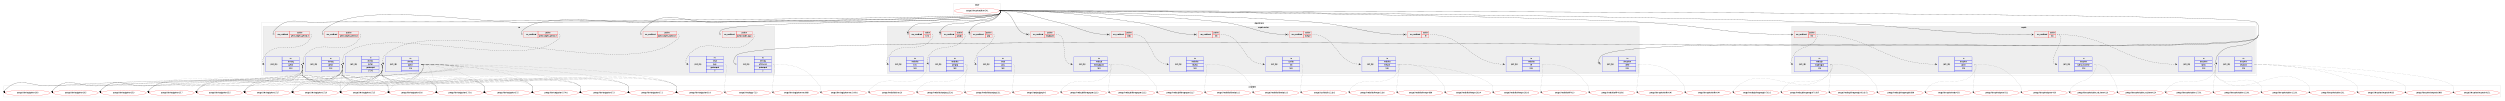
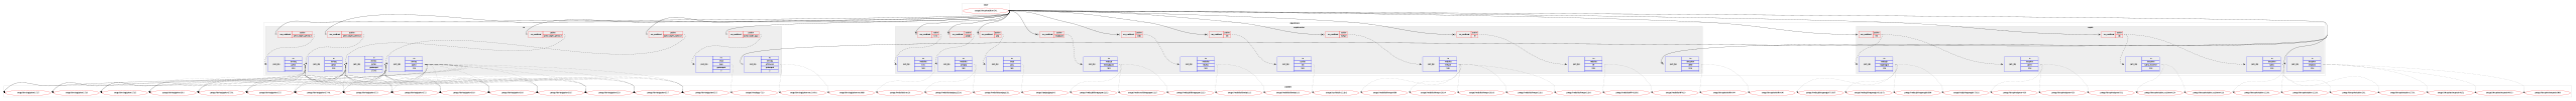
  digraph {
    compound=true
    concentrate=true
    fontname="Liberation Sans"
    fontsize=10
    newrank=true
    rankdir=TB
    ranksep=1.5
    node [color=red fontname="Liberation Sans" fontsize=10]
    edge [arrowhead=vee fontname="Liberation Sans" headport=w style=dotted tailport=e weight=100]
    n1 [label="portage://dev-python/pillow-5.4.1" width=4]
    n2 [color=blue label=<<TABLE BORDER="0" CELLBORDER="1" CELLSPACING="0" CELLPADDING="4" WIDTH="220"><TR><TD ROWSPAN="6" CELLPADDING="30">pack_dep</TD></TR><TR><TD WIDTH="110">no</TD></TR><TR><TD>dev-python</TD></TR><TR><TD>sphinx</TD></TR><TR><TD>none</TD></TR><TR><TD></TD></TR></TABLE>> shape=none]
    n3 [color=blue label=<<TABLE BORDER="0" CELLBORDER="1" CELLSPACING="0" CELLPADDING="4" WIDTH="220"><TR><TD ROWSPAN="6" CELLPADDING="30">pack_dep</TD></TR><TR><TD WIDTH="110">no</TD></TR><TR><TD>dev-python</TD></TR><TR><TD>sphinx_rtd_theme</TD></TR><TR><TD>none</TD></TR><TR><TD></TD></TR></TABLE>> shape=none]
    n4 [label=<<TABLE BORDER="0" CELLBORDER="1" CELLSPACING="0" CELLPADDING="4"><TR><TD ROWSPAN="3" CELLPADDING="10">use_conditional</TD></TR><TR><TD>positive</TD></TR><TR><TD>doc</TD></TR></TABLE>> shape=none]
    n5 [color=blue label=<<TABLE BORDER="0" CELLBORDER="1" CELLSPACING="0" CELLPADDING="4" WIDTH="220"><TR><TD ROWSPAN="6" CELLPADDING="30">pack_dep</TD></TR><TR><TD WIDTH="110">no</TD></TR><TR><TD>dev-python</TD></TR><TR><TD>pytest</TD></TR><TR><TD>none</TD></TR><TR><TD></TD></TR></TABLE>> shape=none]
    n6 [color=blue label=<<TABLE BORDER="0" CELLBORDER="1" CELLSPACING="0" CELLPADDING="4" WIDTH="220"><TR><TD ROWSPAN="6" CELLPADDING="30">pack_dep</TD></TR><TR><TD WIDTH="110">no</TD></TR><TR><TD>media-gfx</TD></TR><TR><TD>imagemagick</TD></TR><TR><TD>none</TD></TR><TR><TD></TD></TR></TABLE>> shape=none]
    n7 [label=<<TABLE BORDER="0" CELLBORDER="1" CELLSPACING="0" CELLPADDING="4"><TR><TD ROWSPAN="3" CELLPADDING="10">use_conditional</TD></TR><TR><TD>positive</TD></TR><TR><TD>test</TD></TR></TABLE>> shape=none]
    n8 [color=blue label=<<TABLE BORDER="0" CELLBORDER="1" CELLSPACING="0" CELLPADDING="4" WIDTH="220"><TR><TD ROWSPAN="6" CELLPADDING="30">pack_dep</TD></TR><TR><TD WIDTH="110">no</TD></TR><TR><TD>dev-python</TD></TR><TR><TD>setuptools</TD></TR><TR><TD>none</TD></TR><TR><TD></TD></TR></TABLE>> shape=none]
    n9 [color=blue label=<<TABLE BORDER="0" CELLBORDER="1" CELLSPACING="0" CELLPADDING="4" WIDTH="220"><TR><TD ROWSPAN="6" CELLPADDING="30">pack_dep</TD></TR><TR><TD WIDTH="110">no</TD></TR><TR><TD>media-gfx</TD></TR><TR><TD>libimagequant</TD></TR><TR><TD>none</TD></TR><TR><TD></TD></TR></TABLE>> shape=none]
    n10 [label=<<TABLE BORDER="0" CELLBORDER="1" CELLSPACING="0" CELLPADDING="4"><TR><TD ROWSPAN="3" CELLPADDING="10">use_conditional</TD></TR><TR><TD>positive</TD></TR><TR><TD>imagequant</TD></TR></TABLE>> shape=none]
    n11 [color=blue label=<<TABLE BORDER="0" CELLBORDER="1" CELLSPACING="0" CELLPADDING="4" WIDTH="220"><TR><TD ROWSPAN="6" CELLPADDING="30">pack_dep</TD></TR><TR><TD WIDTH="110">no</TD></TR><TR><TD>virtual</TD></TR><TR><TD>jpeg</TD></TR><TR><TD>none</TD></TR><TR><TD></TD></TR></TABLE>> shape=none]
    n12 [label=<<TABLE BORDER="0" CELLBORDER="1" CELLSPACING="0" CELLPADDING="4"><TR><TD ROWSPAN="3" CELLPADDING="10">use_conditional</TD></TR><TR><TD>positive</TD></TR><TR><TD>jpeg</TD></TR></TABLE>> shape=none]
    n13 [color=blue label=<<TABLE BORDER="0" CELLBORDER="1" CELLSPACING="0" CELLPADDING="4" WIDTH="220"><TR><TD ROWSPAN="6" CELLPADDING="30">pack_dep</TD></TR><TR><TD WIDTH="110">no</TD></TR><TR><TD>media-libs</TD></TR><TR><TD>openjpeg</TD></TR><TR><TD>none</TD></TR><TR><TD></TD></TR></TABLE>> shape=none]
    n14 [label=<<TABLE BORDER="0" CELLBORDER="1" CELLSPACING="0" CELLPADDING="4"><TR><TD ROWSPAN="3" CELLPADDING="10">use_conditional</TD></TR><TR><TD>positive</TD></TR><TR><TD>jpeg2k</TD></TR></TABLE>> shape=none]
    n15 [color=blue label=<<TABLE BORDER="0" CELLBORDER="1" CELLSPACING="0" CELLPADDING="4" WIDTH="220"><TR><TD ROWSPAN="6" CELLPADDING="30">pack_dep</TD></TR><TR><TD WIDTH="110">no</TD></TR><TR><TD>media-libs</TD></TR><TR><TD>lcms</TD></TR><TR><TD>none</TD></TR><TR><TD></TD></TR></TABLE>> shape=none]
    n16 [label=<<TABLE BORDER="0" CELLBORDER="1" CELLSPACING="0" CELLPADDING="4"><TR><TD ROWSPAN="3" CELLPADDING="10">use_conditional</TD></TR><TR><TD>positive</TD></TR><TR><TD>lcms</TD></TR></TABLE>> shape=none]
    n17 [color=blue label=<<TABLE BORDER="0" CELLBORDER="1" CELLSPACING="0" CELLPADDING="4" WIDTH="220"><TR><TD ROWSPAN="6" CELLPADDING="30">pack_dep</TD></TR><TR><TD WIDTH="110">no</TD></TR><TR><TD>media-libs</TD></TR><TR><TD>tiff</TD></TR><TR><TD>none</TD></TR><TR><TD></TD></TR></TABLE>> shape=none]
    n18 [label=<<TABLE BORDER="0" CELLBORDER="1" CELLSPACING="0" CELLPADDING="4"><TR><TD ROWSPAN="3" CELLPADDING="10">use_conditional</TD></TR><TR><TD>positive</TD></TR><TR><TD>tiff</TD></TR></TABLE>> shape=none]
    n19 [color=blue label=<<TABLE BORDER="0" CELLBORDER="1" CELLSPACING="0" CELLPADDING="4" WIDTH="220"><TR><TD ROWSPAN="6" CELLPADDING="30">pack_dep</TD></TR><TR><TD WIDTH="110">no</TD></TR><TR><TD>media-libs</TD></TR><TR><TD>freetype</TD></TR><TR><TD>none</TD></TR><TR><TD></TD></TR></TABLE>> shape=none]
    n20 [label=<<TABLE BORDER="0" CELLBORDER="1" CELLSPACING="0" CELLPADDING="4"><TR><TD ROWSPAN="3" CELLPADDING="10">use_conditional</TD></TR><TR><TD>positive</TD></TR><TR><TD>truetype</TD></TR></TABLE>> shape=none]
    n21 [color=blue label=<<TABLE BORDER="0" CELLBORDER="1" CELLSPACING="0" CELLPADDING="4" WIDTH="220"><TR><TD ROWSPAN="6" CELLPADDING="30">pack_dep</TD></TR><TR><TD WIDTH="110">no</TD></TR><TR><TD>sys-libs</TD></TR><TR><TD>zlib</TD></TR><TR><TD>none</TD></TR><TR><TD></TD></TR></TABLE>> shape=none]
    n22 [label=<<TABLE BORDER="0" CELLBORDER="1" CELLSPACING="0" CELLPADDING="4"><TR><TD ROWSPAN="3" CELLPADDING="10">use_conditional</TD></TR><TR><TD>positive</TD></TR><TR><TD>zlib</TD></TR></TABLE>> shape=none]
    n23 [color=blue label=<<TABLE BORDER="0" CELLBORDER="1" CELLSPACING="0" CELLPADDING="4" WIDTH="220"><TR><TD ROWSPAN="6" CELLPADDING="30">pack_dep</TD></TR><TR><TD WIDTH="110">no</TD></TR><TR><TD>media-libs</TD></TR><TR><TD>libwebp</TD></TR><TR><TD>none</TD></TR><TR><TD></TD></TR></TABLE>> shape=none]
    n24 [label=<<TABLE BORDER="0" CELLBORDER="1" CELLSPACING="0" CELLPADDING="4"><TR><TD ROWSPAN="3" CELLPADDING="10">use_conditional</TD></TR><TR><TD>positive</TD></TR><TR><TD>webp</TD></TR></TABLE>> shape=none]
    n25 [color=blue label=<<TABLE BORDER="0" CELLBORDER="1" CELLSPACING="0" CELLPADDING="4" WIDTH="220"><TR><TD ROWSPAN="6" CELLPADDING="30">pack_dep</TD></TR><TR><TD WIDTH="110">no</TD></TR><TR><TD>dev-python</TD></TR><TR><TD>olefile</TD></TR><TR><TD>none</TD></TR><TR><TD></TD></TR></TABLE>> shape=none]
    n26 [color=blue label=<<TABLE BORDER="0" CELLBORDER="1" CELLSPACING="0" CELLPADDING="4" WIDTH="220"><TR><TD ROWSPAN="6" CELLPADDING="30">pack_dep</TD></TR><TR><TD WIDTH="110">no</TD></TR><TR><TD>virtual</TD></TR><TR><TD>pypy</TD></TR><TR><TD>greaterequal</TD></TR><TR><TD>5</TD></TR></TABLE>> shape=none]
    n27 [label=<<TABLE BORDER="0" CELLBORDER="1" CELLSPACING="0" CELLPADDING="4"><TR><TD ROWSPAN="3" CELLPADDING="10">use_conditional</TD></TR><TR><TD>positive</TD></TR><TR><TD>python_targets_pypy</TD></TR></TABLE>> shape=none]
    n28 [color=blue label=<<TABLE BORDER="0" CELLBORDER="1" CELLSPACING="0" CELLPADDING="4" WIDTH="220"><TR><TD ROWSPAN="6" CELLPADDING="30">pack_dep</TD></TR><TR><TD WIDTH="110">no</TD></TR><TR><TD>dev-lang</TD></TR><TR><TD>python</TD></TR><TR><TD>greaterequal</TD></TR><TR><TD>2.7.5-r2</TD></TR></TABLE>> shape=none]
    n29 [label=<<TABLE BORDER="0" CELLBORDER="1" CELLSPACING="0" CELLPADDING="4"><TR><TD ROWSPAN="3" CELLPADDING="10">use_conditional</TD></TR><TR><TD>positive</TD></TR><TR><TD>python_targets_python2_7</TD></TR></TABLE>> shape=none]
    n30 [color=blue label=<<TABLE BORDER="0" CELLBORDER="1" CELLSPACING="0" CELLPADDING="4" WIDTH="220"><TR><TD ROWSPAN="6" CELLPADDING="30">pack_dep</TD></TR><TR><TD WIDTH="110">no</TD></TR><TR><TD>dev-lang</TD></TR><TR><TD>python</TD></TR><TR><TD>none</TD></TR><TR><TD></TD></TR></TABLE>> shape=none]
    n31 [label=<<TABLE BORDER="0" CELLBORDER="1" CELLSPACING="0" CELLPADDING="4"><TR><TD ROWSPAN="3" CELLPADDING="10">use_conditional</TD></TR><TR><TD>positive</TD></TR><TR><TD>python_targets_python3_5</TD></TR></TABLE>> shape=none]
    n32 [color=blue label=<<TABLE BORDER="0" CELLBORDER="1" CELLSPACING="0" CELLPADDING="4" WIDTH="220"><TR><TD ROWSPAN="6" CELLPADDING="30">pack_dep</TD></TR><TR><TD WIDTH="110">no</TD></TR><TR><TD>dev-lang</TD></TR><TR><TD>python</TD></TR><TR><TD>none</TD></TR><TR><TD></TD></TR></TABLE>> shape=none]
    n33 [label=<<TABLE BORDER="0" CELLBORDER="1" CELLSPACING="0" CELLPADDING="4"><TR><TD ROWSPAN="3" CELLPADDING="10">use_conditional</TD></TR><TR><TD>positive</TD></TR><TR><TD>python_targets_python3_6</TD></TR></TABLE>> shape=none]
    n34 [color=blue label=<<TABLE BORDER="0" CELLBORDER="1" CELLSPACING="0" CELLPADDING="4" WIDTH="220"><TR><TD ROWSPAN="6" CELLPADDING="30">pack_dep</TD></TR><TR><TD WIDTH="110">no</TD></TR><TR><TD>dev-lang</TD></TR><TR><TD>python</TD></TR><TR><TD>none</TD></TR><TR><TD></TD></TR></TABLE>> shape=none]
    n35 [label=<<TABLE BORDER="0" CELLBORDER="1" CELLSPACING="0" CELLPADDING="4"><TR><TD ROWSPAN="3" CELLPADDING="10">use_conditional</TD></TR><TR><TD>positive</TD></TR><TR><TD>python_targets_python3_7</TD></TR></TABLE>> shape=none]
    n36 [color=blue label=<<TABLE BORDER="0" CELLBORDER="1" CELLSPACING="0" CELLPADDING="4" WIDTH="220"><TR><TD ROWSPAN="6" CELLPADDING="30">pack_dep</TD></TR><TR><TD WIDTH="110">no</TD></TR><TR><TD>dev-lang</TD></TR><TR><TD>python-exec</TD></TR><TR><TD>greaterequal</TD></TR><TR><TD>2</TD></TR></TABLE>> shape=none]
-   n37 [label="portage://dev-python/webp-4.5.0" width=4]
+   n37 [label="portage://dev-python/pytest-4.5.0" width=4]
    n38 [label="portage://dev-python/pytest-4.6.6" width=4]
    n39 [label="portage://dev-python/pytest-5.0.1" width=4]
    n40 [label="portage://dev-python/sphinx-1.2.2-r1" width=4]
    n41 [label="portage://dev-python/sphinx-1.2.3-r1" width=4]
    n42 [label="portage://dev-python/sphinx-1.7.5-r1" width=4]
    n43 [label="portage://dev-python/sphinx-2.0.1" width=4]
    n44 [label="portage://dev-python/sphinx_rtd_theme-0.1.9" width=4]
    n45 [label="portage://dev-python/sphinx_rtd_theme-0.2.4" width=4]
    n46 [label="portage://media-gfx/imagemagick-6.9.10.71" width=4]
    n47 [label="portage://media-gfx/imagemagick-7.0.8.67" width=4]
-   n48 [label="portage://media-gfx/imagemagick-7.0.9.2" width=4]
+   n48 [label="portage://rtd-gfx/imagemagick-7.0.9.2" width=4]
    n49 [label="portage://media-gfx/imagemagick-9999" width=4]
    n50 [label="portage://dev-python/setuptools-40.6.3" width=4]
    n51 [label="portage://dev-python/setuptools-41.5.1" width=4]
    n52 [label="portage://dev-python/setuptools-9999" width=4]
-   n53 [label="portage://media-gfx/libimagequant-2.11.7" width=4]
+   n53 [label="portage://media-exec/libimagequant-2.11.7" width=4]
    n54 [label="portage://media-gfx/libimagequant-2.12.2" width=4]
    n55 [label="portage://media-gfx/libimagequant-2.12.3" width=4]
    n56 [label="portage://openjpeg/jpeg-0-r3" width=4]
    n57 [label="portage://media-libs/tiff-4.0.18-r2" width=4]
    n58 [label="portage://media-libs/tiff-4.1.0" width=4]
    n59 [label="portage://media-libs/openjpeg-1.5.2-r1" width=4]
    n60 [label="portage://media-libs/openjpeg-2.3.1" width=4]
    n61 [label="portage://media-libs/lcms-2.9" width=4]
    n62 [label="portage://media-libs/freetype-2.10.0" width=4]
+   n63 [label="portage://media-libs/freetype-2.10.1" width=4]
    n64 [label="portage://media-libs/freetype-2.9.1-r3" width=4]
    n65 [label="portage://media-libs/freetype-2.9.1-r4" width=4]
    n66 [label="portage://media-libs/freetype-9999" width=4]
    n67 [label="portage://media-libs/libwebp-1.0.2" width=4]
    n68 [label="portage://media-libs/libwebp-1.0.3" width=4]
    n69 [label="portage://sys-libs/zlib-1.2.11-r2" width=4]
    n70 [label="portage://dev-python/olefile-0.44" width=4]
    n71 [label="portage://dev-python/olefile-0.46" width=4]
    n72 [label="portage://virtual/pypy-7.2.0" width=4]
    n73 [label="portage://dev-lang/python-2.7.15" width=4]
    n74 [label="portage://dev-lang/python-2.7.16" width=4]
    n75 [label="portage://dev-lang/python-2.7.17" width=4]
    n76 [label="portage://dev-lang/python-3.5.5" width=4]
    n77 [label="portage://dev-lang/python-3.5.7" width=4]
    n78 [label="portage://dev-lang/python-3.5.9" width=4]
    n79 [label="portage://dev-lang/python-3.6.5" width=4]
    n80 [label="portage://dev-lang/python-3.6.8" width=4]
    n81 [label="portage://dev-lang/python-3.6.9" width=4]
    n82 [label="portage://dev-lang/python-3.7.2" width=4]
    n83 [label="portage://dev-lang/python-3.7.3" width=4]
    n84 [label="portage://dev-lang/python-3.7.4-r1" width=4]
    n85 [label="portage://dev-lang/python-3.7.5" width=4]
    n86 [label="portage://dev-lang/python-3.7.5-r1" width=4]
    n87 [label="portage://dev-lang/python-3.8.0" width=4]
    n88 [label="portage://dev-lang/python-exec-2.4.6-r1" width=4]
    n89 [label="portage://dev-lang/python-exec-9999" width=4]
    subgraph cluster_1 {
      color=gray
      label=<<i>ebuild</i>>
      rank=same
      n1
    }
    subgraph cluster_2 {
      color=gray
      label=<<i>dependencies</i>>
      subgraph cluster_3 {
        color=gray
        fillcolor="#eeeeee"
        label=<<i>compile</i>>
        style=filled
        subgraph sub_4 {
          color=gray
          fillcolor="#eeeeee"
          label=<<i>compile</i>>
          style=filled
          n4
          subgraph sub_5 {
            color=gray
            fillcolor="#eeeeee"
            label=<<i>compile</i>>
            style=filled
            n2
          }
          subgraph sub_6 {
            color=gray
            fillcolor="#eeeeee"
            label=<<i>compile</i>>
            style=filled
            n3
          }
        }
        subgraph sub_7 {
          color=gray
          fillcolor="#eeeeee"
          label=<<i>compile</i>>
          style=filled
          n7
          subgraph sub_8 {
            color=gray
            fillcolor="#eeeeee"
            label=<<i>compile</i>>
            style=filled
            n5
          }
          subgraph sub_9 {
            color=gray
            fillcolor="#eeeeee"
            label=<<i>compile</i>>
            style=filled
            n6
          }
        }
        subgraph sub_10 {
          color=gray
          fillcolor="#eeeeee"
          label=<<i>compile</i>>
          style=filled
          n8
        }
      }
      subgraph cluster_11 {
        color=gray
        fillcolor="#eeeeee"
        label=<<i>compile and run</i>>
        style=filled
        subgraph sub_12 {
          color=gray
          fillcolor="#eeeeee"
          label=<<i>compile and run</i>>
          style=filled
          n10
          subgraph sub_13 {
            color=gray
            fillcolor="#eeeeee"
            label=<<i>compile and run</i>>
            style=filled
            n9
          }
        }
        subgraph sub_14 {
          color=gray
          fillcolor="#eeeeee"
          label=<<i>compile and run</i>>
          style=filled
          n12
          subgraph sub_15 {
            color=gray
            fillcolor="#eeeeee"
            label=<<i>compile and run</i>>
            style=filled
            n11
          }
        }
        subgraph sub_16 {
          color=gray
          fillcolor="#eeeeee"
          label=<<i>compile and run</i>>
          style=filled
          n14
          subgraph sub_17 {
            color=gray
            fillcolor="#eeeeee"
            label=<<i>compile and run</i>>
            style=filled
            n13
          }
        }
        subgraph sub_18 {
          color=gray
          fillcolor="#eeeeee"
          label=<<i>compile and run</i>>
          style=filled
          n16
          subgraph sub_19 {
            color=gray
            fillcolor="#eeeeee"
            label=<<i>compile and run</i>>
            style=filled
            n15
          }
        }
        subgraph sub_20 {
          color=gray
          fillcolor="#eeeeee"
          label=<<i>compile and run</i>>
          style=filled
          n18
          subgraph sub_21 {
            color=gray
            fillcolor="#eeeeee"
            label=<<i>compile and run</i>>
            style=filled
            n17
          }
        }
        subgraph sub_22 {
          color=gray
          fillcolor="#eeeeee"
          label=<<i>compile and run</i>>
          style=filled
          n20
          subgraph sub_23 {
            color=gray
            fillcolor="#eeeeee"
            label=<<i>compile and run</i>>
            style=filled
            n19
          }
        }
        subgraph sub_24 {
          color=gray
          fillcolor="#eeeeee"
          label=<<i>compile and run</i>>
          style=filled
          n22
          subgraph sub_25 {
            color=gray
            fillcolor="#eeeeee"
            label=<<i>compile and run</i>>
            style=filled
            n21
          }
        }
        subgraph sub_26 {
          color=gray
          fillcolor="#eeeeee"
          label=<<i>compile and run</i>>
          style=filled
          n24
          subgraph sub_27 {
            color=gray
            fillcolor="#eeeeee"
            label=<<i>compile and run</i>>
            style=filled
            n23
          }
        }
        subgraph sub_28 {
          color=gray
          fillcolor="#eeeeee"
          label=<<i>compile and run</i>>
          style=filled
          n25
        }
      }
      subgraph cluster_29 {
        color=gray
        fillcolor="#eeeeee"
        label=<<i>run</i>>
        style=filled
        subgraph sub_30 {
          color=gray
          fillcolor="#eeeeee"
          label=<<i>run</i>>
          style=filled
          n27
          subgraph sub_31 {
            color=gray
            fillcolor="#eeeeee"
            label=<<i>run</i>>
            style=filled
            n26
          }
        }
        subgraph sub_32 {
          color=gray
          fillcolor="#eeeeee"
          label=<<i>run</i>>
          style=filled
          n29
          subgraph sub_33 {
            color=gray
            fillcolor="#eeeeee"
            label=<<i>run</i>>
            style=filled
            n28
          }
        }
        subgraph sub_34 {
          color=gray
          fillcolor="#eeeeee"
          label=<<i>run</i>>
          style=filled
          n31
          subgraph sub_35 {
            color=gray
            fillcolor="#eeeeee"
            label=<<i>run</i>>
            style=filled
            n30
          }
        }
        subgraph sub_36 {
          color=gray
          fillcolor="#eeeeee"
          label=<<i>run</i>>
          style=filled
          n33
          subgraph sub_37 {
            color=gray
            fillcolor="#eeeeee"
            label=<<i>run</i>>
            style=filled
            n32
          }
        }
        subgraph sub_38 {
          color=gray
          fillcolor="#eeeeee"
          label=<<i>run</i>>
          style=filled
          n35
          subgraph sub_39 {
            color=gray
            fillcolor="#eeeeee"
            label=<<i>run</i>>
            style=filled
            n34
          }
        }
        subgraph sub_40 {
          color=gray
          fillcolor="#eeeeee"
          label=<<i>run</i>>
          style=filled
          n36
        }
      }
    }
    subgraph cluster_41 {
      color=gray
      label=<<i>candidates</i>>
      rank=same
      subgraph sub_42 {
        color=black
        label=<<i>candidates</i>>
        nodesep=1
        rank=same
        n37
        n38
        n39
      }
      subgraph sub_43 {
        color=black
        label=<<i>candidates</i>>
        nodesep=1
        rank=same
        n40
        n41
        n42
        n43
      }
      subgraph sub_44 {
        color=black
        label=<<i>candidates</i>>
        nodesep=1
        rank=same
        n44
        n45
      }
      subgraph sub_45 {
        color=black
        label=<<i>candidates</i>>
        nodesep=1
        rank=same
        n46
        n47
        n48
        n49
      }
      subgraph sub_46 {
        color=black
        label=<<i>candidates</i>>
        nodesep=1
        rank=same
        n50
        n51
        n52
      }
      subgraph sub_47 {
        color=black
        label=<<i>candidates</i>>
        nodesep=1
        rank=same
        n53
        n54
        n55
      }
      subgraph sub_48 {
        color=black
        label=<<i>candidates</i>>
        nodesep=1
        rank=same
        n56
      }
      subgraph sub_49 {
        color=black
        label=<<i>candidates</i>>
        nodesep=1
        rank=same
        n57
        n58
      }
      subgraph sub_50 {
        color=black
        label=<<i>candidates</i>>
        nodesep=1
        rank=same
        n59
        n60
      }
      subgraph sub_51 {
        color=black
        label=<<i>candidates</i>>
        nodesep=1
        rank=same
        n61
      }
      subgraph sub_52 {
        color=black
        label=<<i>candidates</i>>
        nodesep=1
        rank=same
        n62
+       n63
        n64
        n65
        n66
      }
      subgraph sub_53 {
        color=black
        label=<<i>candidates</i>>
        nodesep=1
        rank=same
        n67
        n68
      }
      subgraph sub_54 {
        color=black
        label=<<i>candidates</i>>
        nodesep=1
        rank=same
        n69
      }
      subgraph sub_55 {
        color=black
        label=<<i>candidates</i>>
        nodesep=1
        rank=same
        n70
        n71
      }
      subgraph sub_56 {
        color=black
        label=<<i>candidates</i>>
        nodesep=1
        rank=same
        n72
      }
      subgraph sub_57 {
        color=black
        label=<<i>candidates</i>>
        nodesep=1
        rank=same
        n73
        n74
        n75
        n76
        n77
        n78
        n79
        n80
        n81
        n82
        n83
        n84
        n85
        n86
        n87
      }
      subgraph sub_58 {
        color=black
        label=<<i>candidates</i>>
        nodesep=1
        rank=same
        n73
        n74
        n75
        n76
        n77
        n78
        n79
        n80
        n81
        n82
        n83
        n84
        n85
        n86
        n87
      }
      subgraph sub_59 {
        color=black
        label=<<i>candidates</i>>
        nodesep=1
        rank=same
        n73
        n74
        n75
        n76
        n77
        n78
        n79
        n80
        n81
        n82
        n83
        n84
        n85
        n86
        n87
      }
      subgraph sub_60 {
        color=black
        label=<<i>candidates</i>>
        nodesep=1
        rank=same
        n73
        n74
        n75
        n76
        n77
        n78
        n79
        n80
        n81
        n82
        n83
        n84
        n85
        n86
        n87
      }
      subgraph sub_61 {
        color=black
        label=<<i>candidates</i>>
        nodesep=1
        rank=same
        n88
        n89
      }
    }
    n1 -> n4 [style=solid weight=20]
    n1 -> n7 [style=solid weight=20]
    n1 -> n8 [style=solid weight=20]
    n1 -> n10 [arrowhead=odotvee style=solid weight=20]
    n1 -> n12 [arrowhead=odotvee style=solid weight=20]
    n1 -> n14 [arrowhead=odotvee style=solid weight=20]
    n1 -> n16 [arrowhead=odotvee style=solid weight=20]
    n1 -> n18 [arrowhead=odotvee style=solid weight=20]
    n1 -> n20 [arrowhead=odotvee style=solid weight=20]
    n1 -> n22 [arrowhead=odotvee style=solid weight=20]
    n1 -> n24 [arrowhead=odotvee style=solid weight=20]
    n1 -> n25 [arrowhead=odotvee style=solid weight=20]
    n1 -> n27 [arrowhead=odot style=solid weight=20]
    n1 -> n29 [arrowhead=odot style=solid weight=20]
    n1 -> n31 [arrowhead=odot style=solid weight=20]
    n1 -> n33 [arrowhead=odot style=solid weight=20]
    n1 -> n35 [arrowhead=odot style=solid weight=20]
    n1 -> n36 [arrowhead=odot style=solid weight=20]
    n2 -> n40
    n2 -> n41
    n2 -> n42
    n2 -> n43
    n3 -> n44
    n3 -> n45
    n4 -> n2 [style=dashed weight=20]
    n4 -> n3 [style=dashed weight=20]
    n5 -> n37
    n5 -> n38
    n5 -> n39
    n6 -> n46
    n6 -> n47
    n6 -> n48
    n6 -> n49
    n7 -> n5 [style=dashed weight=20]
    n7 -> n6 [style=dashed weight=20]
    n8 -> n50
    n8 -> n51
    n8 -> n52
    n9 -> n53
    n9 -> n54
    n9 -> n55
    n10 -> n9 [style=dashed weight=20]
    n11 -> n56
    n12 -> n11 [style=dashed weight=20]
    n13 -> n59
    n13 -> n60
    n14 -> n13 [style=dashed weight=20]
    n15 -> n61
    n16 -> n15 [style=dashed weight=20]
    n17 -> n57
    n17 -> n58
    n18 -> n17 [style=dashed weight=20]
    n19 -> n62
+   n19 -> n63
    n19 -> n64
    n19 -> n65
    n19 -> n66
    n20 -> n19 [style=dashed weight=20]
    n21 -> n69
    n22 -> n21 [style=dashed weight=20]
    n23 -> n67
    n23 -> n68
    n24 -> n23 [style=dashed weight=20]
    n25 -> n70
    n25 -> n71
    n26 -> n72
    n27 -> n26 [style=dashed weight=20]
    n28 -> n73
    n28 -> n74
    n28 -> n75
    n28 -> n76
    n28 -> n77
    n28 -> n78
    n28 -> n79
    n28 -> n80
    n28 -> n81
    n28 -> n82
    n28 -> n83
    n28 -> n84
    n28 -> n85
    n28 -> n86
    n28 -> n87
    n29 -> n28 [style=dashed weight=20]
    n30 -> n73
    n30 -> n74
    n30 -> n75
    n30 -> n76
    n30 -> n77
    n30 -> n78
    n30 -> n79
    n30 -> n80
    n30 -> n81
    n30 -> n82
    n30 -> n83
    n30 -> n84
    n30 -> n85
    n30 -> n86
    n30 -> n87
    n31 -> n30 [style=dashed weight=20]
    n32 -> n73
    n32 -> n74
    n32 -> n75
    n32 -> n76
    n32 -> n77
    n32 -> n78
    n32 -> n79
    n32 -> n80
    n32 -> n81
    n32 -> n82
    n32 -> n83
    n32 -> n84
    n32 -> n85
    n32 -> n86
    n32 -> n87
    n33 -> n32 [style=dashed weight=20]
    n34 -> n73
    n34 -> n74
    n34 -> n75
    n34 -> n76
    n34 -> n77
    n34 -> n78
    n34 -> n79
    n34 -> n80
    n34 -> n81
    n34 -> n82
    n34 -> n83
    n34 -> n84
    n34 -> n85
    n34 -> n86
    n34 -> n87
    n35 -> n34 [style=dashed weight=20]
    n36 -> n88
    n36 -> n89
  }
